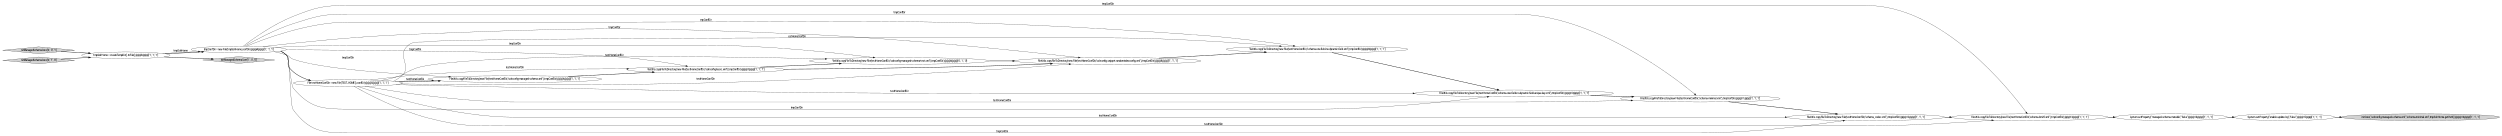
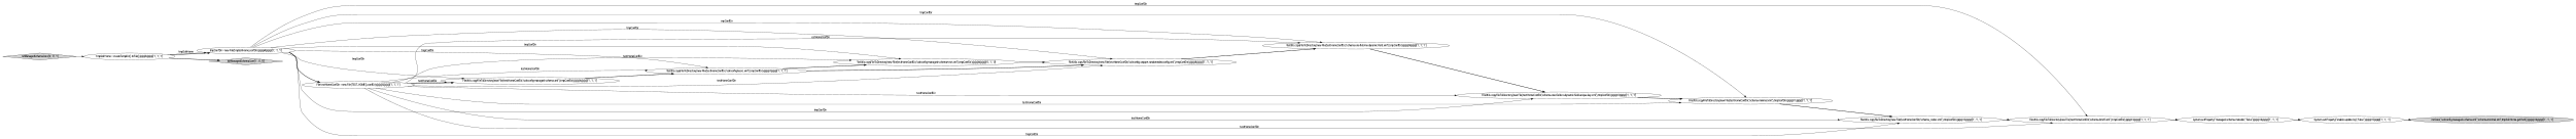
  digraph {
    fontname="Roboto Condensed"
    rankdir=LR
    node [fillcolor=white fontname="Roboto Condensed" shape=ellipse style=filled]
    edge [fontname="Roboto Condensed" style=solid]
    n1 [label="FileUtils.copyFileToDirectory(new File(testHomeConfDir,\"solrconfig.snippet.randomindexconfig.xml\"),tmpConfDir)@@@8@@@['1', '1', '1']"]
    n2 [label="FileUtils.copyFileToDirectory(new File(testHomeConfDir,\"schema-one-field-no-dynamic-field.xml\"),tmpConfDir)@@@9@@@['1', '1', '1']"]
    n3 [label="FileUtils.copyFileToDirectory(new File(testHomeConfDir,\"schema-one-field-no-dynamic-field-unique-key.xml\"),tmpConfDir)@@@10@@@['1', '1', '1']"]
    n4 [label="System.setProperty(\"enable.update.log\",\"false\")@@@15@@@['1', '1', '1']"]
    n5 [fillcolor=lightgray label="initCore(\"solrconfig-managed-schema.xml\",\"schema-minimal.xml\",tmpSolrHome.getPath())@@@16@@@['1', '1', '1']"]
    n6 [label="System.setProperty(\"managed.schema.mutable\",\"false\")@@@14@@@['1', '1', '1']"]
    n7 [label="FileUtils.copyFileToDirectory(new File(testHomeConfDir,\"schema-bm25.xml\"),tmpConfDir)@@@13@@@['1', '1', '1']"]
    n8 [label="FileUtils.copyFileToDirectory(new File(testHomeConfDir,\"schema-minimal.xml\"),tmpConfDir)@@@11@@@['1', '1', '1']"]
    n9 [label="FileUtils.copyFileToDirectory(new File(testHomeConfDir,\"schema_codec.xml\"),tmpConfDir)@@@12@@@['1', '1', '1']"]
    n10 [label="FileUtils.copyFileToDirectory(new File(testHomeConfDir,\"solrconfig-managed-schema.xml\"),tmpConfDir)@@@6@@@['1', '1', '1']"]
    n11 [label="FileUtils.copyFileToDirectory(new File(testHomeConfDir,\"solrconfig-basic.xml\"),tmpConfDir)@@@7@@@['1', '1', '1']"]
    n12 [label="FileUtils.copyFileToDirectory(new File(testHomeConfDir,\"solrconfig-managed-schema-test.xml\"),tmpConfDir)@@@8@@@['0', '1', '0']"]
    n13 [label="File testHomeConfDir = new File(TEST_HOME(),confDir)@@@5@@@['1', '1', '1']"]
    n14 [fillcolor=lightgray label="initManagedSchemaCore['0', '0', '1']" shape=diamond]
    n15 [label="tmpSolrHome = createTempDir().toFile()@@@3@@@['1', '1', '1']"]
    n16 [label="tmpConfDir = new File(tmpSolrHome,confDir)@@@4@@@['1', '1', '1']"]
    n17 [fillcolor=lightgray label="initManagedSchemaCore['1', '0', '0']" shape=diamond]
-   n18 [fillcolor=lightgray label="initManagedSchemaCore['0', '1', '0']" shape=diamond]
    n1 -> n2 [style=bold]
    n2 -> n3 [style=bold]
    n3 -> n8 [style=bold]
    n4 -> n5 [style=bold]
    n6 -> n4 [style=bold]
    n7 -> n6 [style=bold]
    n8 -> n9 [style=bold]
    n9 -> n7 [style=bold]
    n10 -> n11 [style=bold]
    n11 -> n1 [style=bold]
    n11 -> n12 [style=bold]
    n12 -> n1 [style=bold]
    n13 -> n1 [label=testHomeConfDir]
    n13 -> n2 [label=testHomeConfDir]
    n13 -> n3 [label=testHomeConfDir]
    n13 -> n7 [label=testHomeConfDir]
    n13 -> n8 [label=testHomeConfDir]
    n13 -> n9 [label=testHomeConfDir]
    n13 -> n10 [label=testHomeConfDir]
    n13 -> n10 [style=bold]
    n13 -> n11 [label=testHomeConfDir]
    n13 -> n12 [label=testHomeConfDir]
-   n14 -> n15 [style=bold]
+   n14 -> n15
    n15 -> n16 [style=bold]
    n15 -> n16 [label=tmpSolrHome]
    n15 -> n17 [style=bold]
    n16 -> n1 [label=tmpConfDir]
    n16 -> n2 [label=tmpConfDir]
    n16 -> n3 [label=tmpConfDir]
    n16 -> n7 [label=tmpConfDir]
    n16 -> n8 [label=tmpConfDir]
    n16 -> n9 [label=tmpConfDir]
    n16 -> n10 [label=tmpConfDir]
    n16 -> n11 [label=tmpConfDir]
    n16 -> n12 [label=tmpConfDir]
    n16 -> n13 [style=bold]
-   n18 -> n15 [style=bold]
  }
